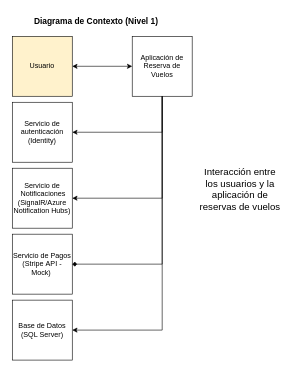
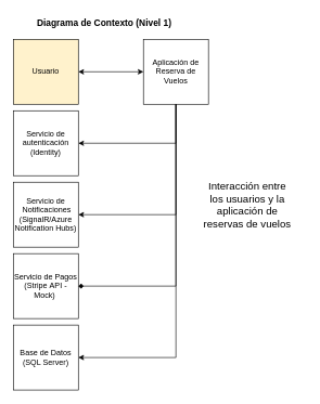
  <mxCell id="0" />
  <mxCell id="1" parent="0" />
  <mxCell id="2" value="Usuario" style="whiteSpace=wrap;html=1;aspect=fixed;fillColor=#fff2cc;" vertex="1" parent="1"><mxGeometry x="20" y="60" width="100" height="100" as="geometry" /></mxCell>
  <mxCell id="3" value="Aplicación de Reserva de Vuelos" style="whiteSpace=wrap;html=1;aspect=fixed;" vertex="1" parent="1"><mxGeometry x="220" y="60" width="100" height="100" as="geometry" /></mxCell>
  <mxCell id="4" value="Servicio de autenticación&lt;br&gt;(Identity)" style="whiteSpace=wrap;html=1;aspect=fixed;" vertex="1" parent="1"><mxGeometry x="20" y="170" width="100" height="100" as="geometry" /></mxCell>
  <mxCell id="5" value="" style="endArrow=classic;startArrow=classic;html=1;rounded=0;exitX=1;exitY=0.5;exitDx=0;exitDy=0;entryX=0;entryY=0.5;entryDx=0;entryDy=0;" edge="1" parent="1" source="2" target="3"><mxGeometry width="50" height="50" relative="1" as="geometry"><mxPoint x="370" y="410" as="sourcePoint" /><mxPoint x="420" y="360" as="targetPoint" /></mxGeometry></mxCell>
  <mxCell id="6" value="" style="endArrow=classic;html=1;rounded=0;exitX=0.5;exitY=1;exitDx=0;exitDy=0;entryX=1;entryY=0.5;entryDx=0;entryDy=0;" edge="1" parent="1" source="3" target="4"><mxGeometry width="50" height="50" relative="1" as="geometry"><mxPoint x="370" y="410" as="sourcePoint" /><mxPoint x="420" y="360" as="targetPoint" /><Array as="points"><mxPoint x="270" y="220" /></Array></mxGeometry></mxCell>
  <mxCell id="7" value="Diagrama de Contexto (Nivel 1)" style="text;html=1;align=center;verticalAlign=middle;whiteSpace=wrap;rounded=0;fontStyle=1;fontSize=14;" vertex="1" parent="1"><mxGeometry x="20" y="20" width="280" height="30" as="geometry" /></mxCell>
  <mxCell id="8" value="Servicio de &amp;nbsp;Notificaciones &amp;nbsp;(SignalR&lt;span class=&quot;hljs-operator&quot;&gt;/&lt;/span&gt;Azure&amp;nbsp; Notification Hubs)" style="whiteSpace=wrap;html=1;aspect=fixed;" vertex="1" parent="1"><mxGeometry x="20" y="280" width="100" height="100" as="geometry" /></mxCell>
  <mxCell id="9" value="Servicio de&amp;nbsp;Pagos (Stripe&amp;nbsp;API &lt;span class=&quot;hljs-operator&quot;&gt;-&lt;/span&gt; Mock)&amp;nbsp;" style="whiteSpace=wrap;html=1;aspect=fixed;" vertex="1" parent="1"><mxGeometry x="20" y="390" width="100" height="100" as="geometry" /></mxCell>
  <mxCell id="10" value="" style="endArrow=classic;html=1;rounded=0;exitX=0.5;exitY=1;exitDx=0;exitDy=0;entryX=1;entryY=0.5;entryDx=0;entryDy=0;" edge="1" parent="1" source="3" target="8"><mxGeometry width="50" height="50" relative="1" as="geometry"><mxPoint x="280" y="170" as="sourcePoint" /><mxPoint x="130" y="240" as="targetPoint" /><Array as="points"><mxPoint x="270" y="330" /></Array></mxGeometry></mxCell>
  <mxCell id="11" value="" style="endArrow=diamond;html=1;rounded=0;exitX=0.5;exitY=1;exitDx=0;exitDy=0;entryX=1;entryY=0.5;entryDx=0;entryDy=0;" edge="1" parent="1" source="3" target="9"><mxGeometry width="50" height="50" relative="1" as="geometry"><mxPoint x="280" y="170" as="sourcePoint" /><mxPoint x="130" y="360" as="targetPoint" /><Array as="points"><mxPoint x="270" y="440" /></Array></mxGeometry></mxCell>
  <mxCell id="12" value="Base de Datos (&lt;span class=&quot;hljs-keyword&quot;&gt;SQL&lt;/span&gt; Server)" style="whiteSpace=wrap;html=1;aspect=fixed;" vertex="1" parent="1"><mxGeometry x="20" y="500" width="100" height="100" as="geometry" /></mxCell>
  <mxCell id="13" value="" style="endArrow=classic;html=1;rounded=0;exitX=0.5;exitY=1;exitDx=0;exitDy=0;entryX=1;entryY=0.5;entryDx=0;entryDy=0;" edge="1" parent="1" source="3" target="12"><mxGeometry width="50" height="50" relative="1" as="geometry"><mxPoint x="280" y="170" as="sourcePoint" /><mxPoint x="130" y="480" as="targetPoint" /><Array as="points"><mxPoint x="270" y="550" /></Array></mxGeometry></mxCell>
- <mxCell id="14" value="Interacción entre los usuarios y la aplicación de reservas de vuelos" style="text;whiteSpace=wrap;html=1;fontSize=16;align=center;" vertex="1" parent="1"><mxGeometry x="330" y="270" width="140" height="90" as="geometry" /></mxCell>
+ <mxCell id="14" value="Interacción entre los usuarios y la aplicación de reservas de vuelos" style="text;whiteSpace=wrap;html=1;fontSize=16;align=center;" vertex="1" parent="1"><mxGeometry x="310" y="270" width="140" height="90" as="geometry" /></mxCell>
